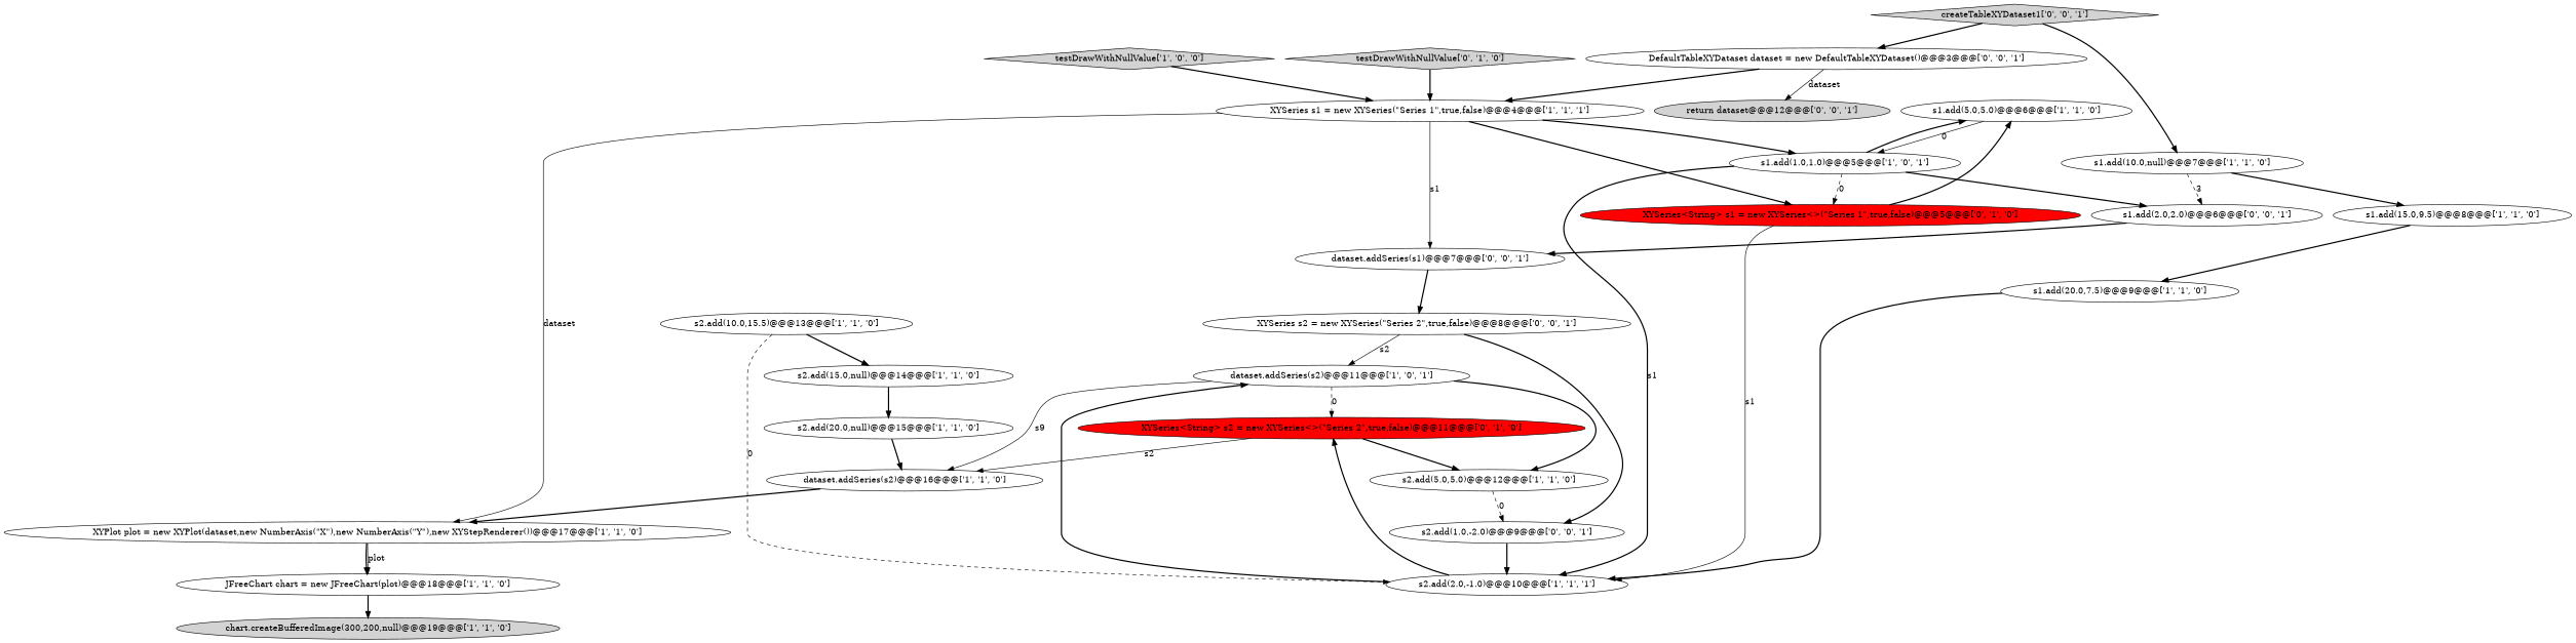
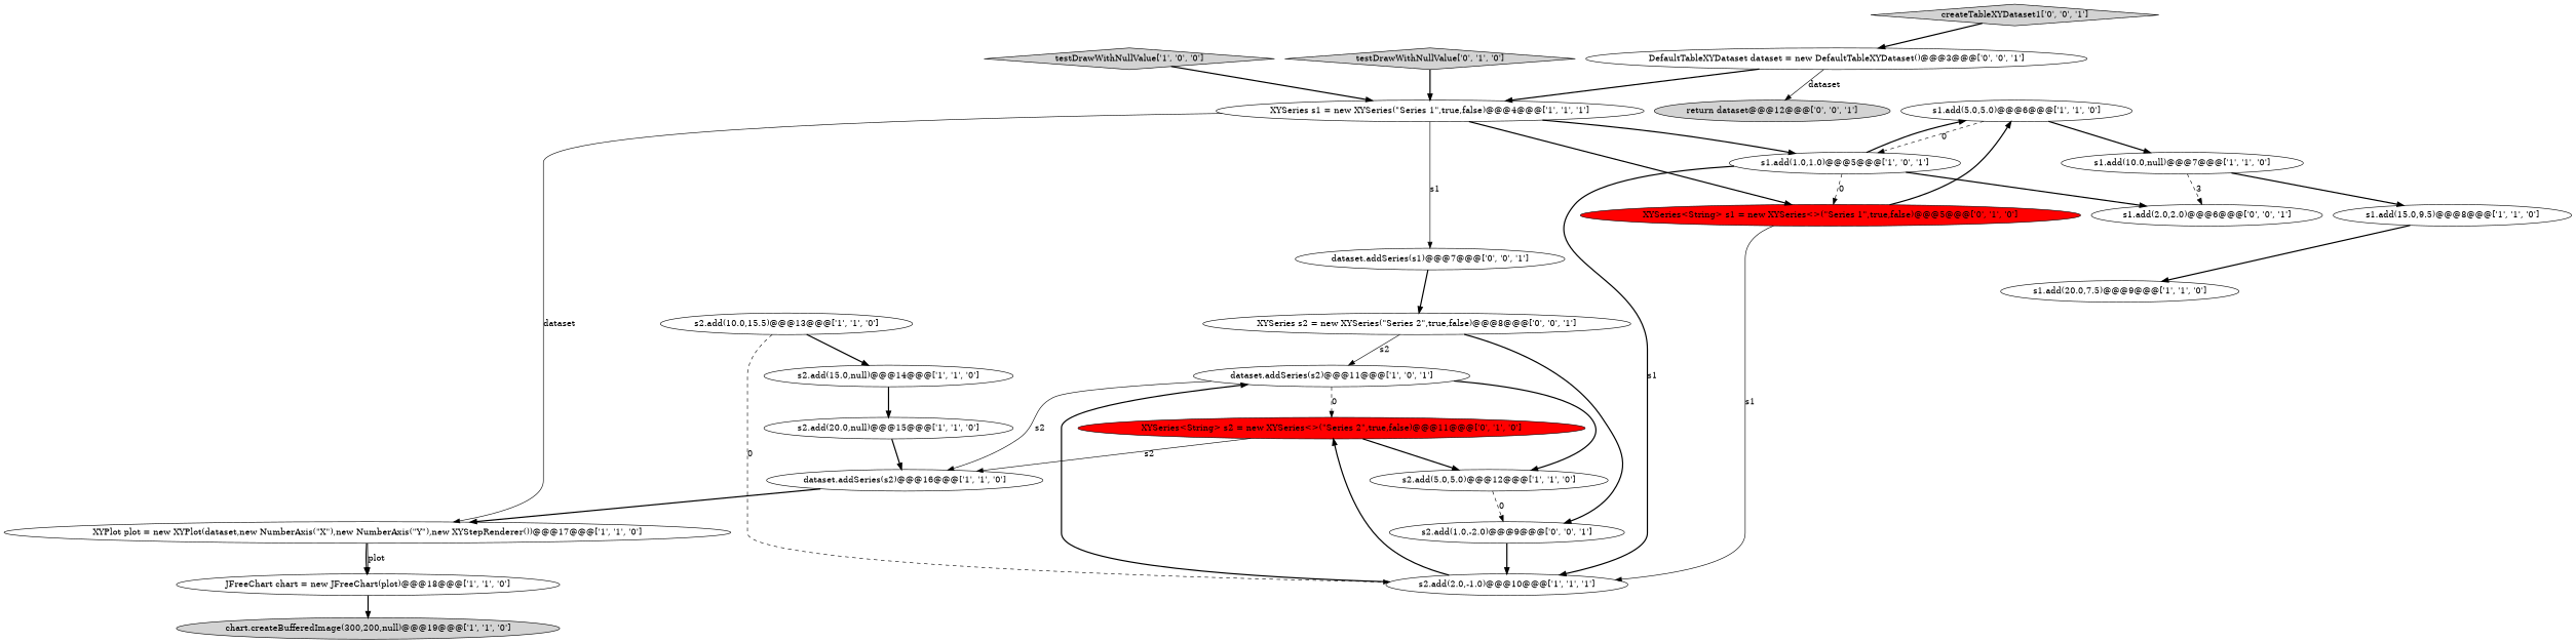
  digraph {
    node [fillcolor=white shape=ellipse style=filled]
    edge [style=bold]
    n1 [label="s1.add(5.0,5.0)@@@6@@@['1', '1', '0']"]
    n2 [label="s1.add(10.0,null)@@@7@@@['1', '1', '0']"]
    n3 [label="s1.add(1.0,1.0)@@@5@@@['1', '0', '1']"]
    n4 [label="s1.add(2.0,2.0)@@@6@@@['0', '0', '1']"]
    n5 [label="s1.add(15.0,9.5)@@@8@@@['1', '1', '0']"]
    n6 [label="s2.add(2.0,-1.0)@@@10@@@['1', '1', '1']"]
    n7 [fillcolor=red label="XYSeries<String> s1 = new XYSeries<>(\"Series 1\",true,false)@@@5@@@['0', '1', '0']"]
    n8 [label="dataset.addSeries(s2)@@@11@@@['1', '0', '1']"]
    n9 [fillcolor=red label="XYSeries<String> s2 = new XYSeries<>(\"Series 2\",true,false)@@@11@@@['0', '1', '0']"]
    n10 [label="dataset.addSeries(s2)@@@16@@@['1', '1', '0']"]
    n11 [label="s2.add(5.0,5.0)@@@12@@@['1', '1', '0']"]
    n12 [label="XYSeries s1 = new XYSeries(\"Series 1\",true,false)@@@4@@@['1', '1', '1']"]
    n13 [label="XYPlot plot = new XYPlot(dataset,new NumberAxis(\"X\"),new NumberAxis(\"Y\"),new XYStepRenderer())@@@17@@@['1', '1', '0']"]
    n14 [label="dataset.addSeries(s1)@@@7@@@['0', '0', '1']"]
    n15 [label="JFreeChart chart = new JFreeChart(plot)@@@18@@@['1', '1', '0']"]
    n16 [label="XYSeries s2 = new XYSeries(\"Series 2\",true,false)@@@8@@@['0', '0', '1']"]
    n17 [label="s1.add(20.0,7.5)@@@9@@@['1', '1', '0']"]
    n18 [fillcolor=lightgray label="chart.createBufferedImage(300,200,null)@@@19@@@['1', '1', '0']"]
    n19 [label="s2.add(1.0,-2.0)@@@9@@@['0', '0', '1']"]
    n20 [fillcolor=lightgray label="return dataset@@@12@@@['0', '0', '1']"]
    n21 [label="s2.add(15.0,null)@@@14@@@['1', '1', '0']"]
    n22 [label="s2.add(20.0,null)@@@15@@@['1', '1', '0']"]
    n23 [fillcolor=lightgray label="testDrawWithNullValue['1', '0', '0']" shape=diamond]
    n24 [label="s2.add(10.0,15.5)@@@13@@@['1', '1', '0']"]
    n25 [fillcolor=lightgray label="testDrawWithNullValue['0', '1', '0']" shape=diamond]
    n26 [fillcolor=lightgray label="createTableXYDataset1['0', '0', '1']" shape=diamond]
    n27 [label="DefaultTableXYDataset dataset = new DefaultTableXYDataset()@@@3@@@['0', '0', '1']"]
-   n26 -> n2
-   n1 -> n3 [label=0 style=solid]
+   n1 -> n2
+   n1 -> n3 [label=0 style=dashed]
    n2 -> n4 [label=3 style=dashed]
    n2 -> n5
    n3 -> n1
    n3 -> n4
    n3 -> n6 [label=s1]
    n3 -> n7 [label=0 style=dashed]
-   n4 -> n14
    n5 -> n17
    n6 -> n8
    n6 -> n9
    n7 -> n1
    n7 -> n6 [label=s1 style=solid]
    n8 -> n9 [label=0 style=dashed]
-   n8 -> n10 [label=s9 style=solid]
+   n8 -> n10 [label=s2 style=solid]
    n8 -> n11
    n9 -> n10 [label=s2 style=solid]
    n9 -> n11
    n10 -> n13
    n11 -> n19 [label=0 style=dashed]
    n12 -> n3
    n12 -> n7
    n12 -> n13 [label=dataset style=solid]
    n12 -> n14 [label=s1 style=solid]
    n13 -> n15
    n13 -> n15 [label=plot style=solid]
    n14 -> n16
    n15 -> n18
    n16 -> n8 [label=s2 style=solid]
    n16 -> n19
-   n17 -> n6
    n19 -> n6
    n21 -> n22
    n22 -> n10
    n23 -> n12
    n24 -> n6 [label=0 style=dashed]
    n24 -> n21
    n25 -> n12
    n26 -> n27
    n27 -> n12
    n27 -> n20 [label=dataset style=solid]
  }
